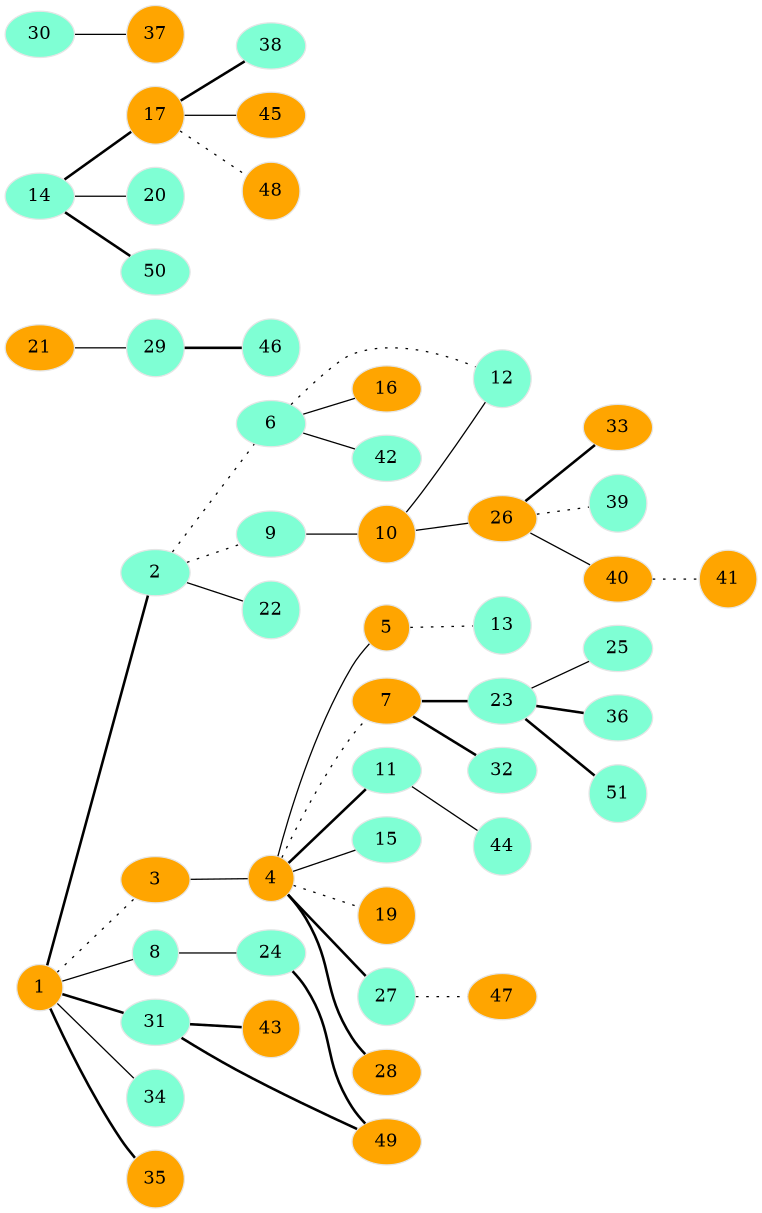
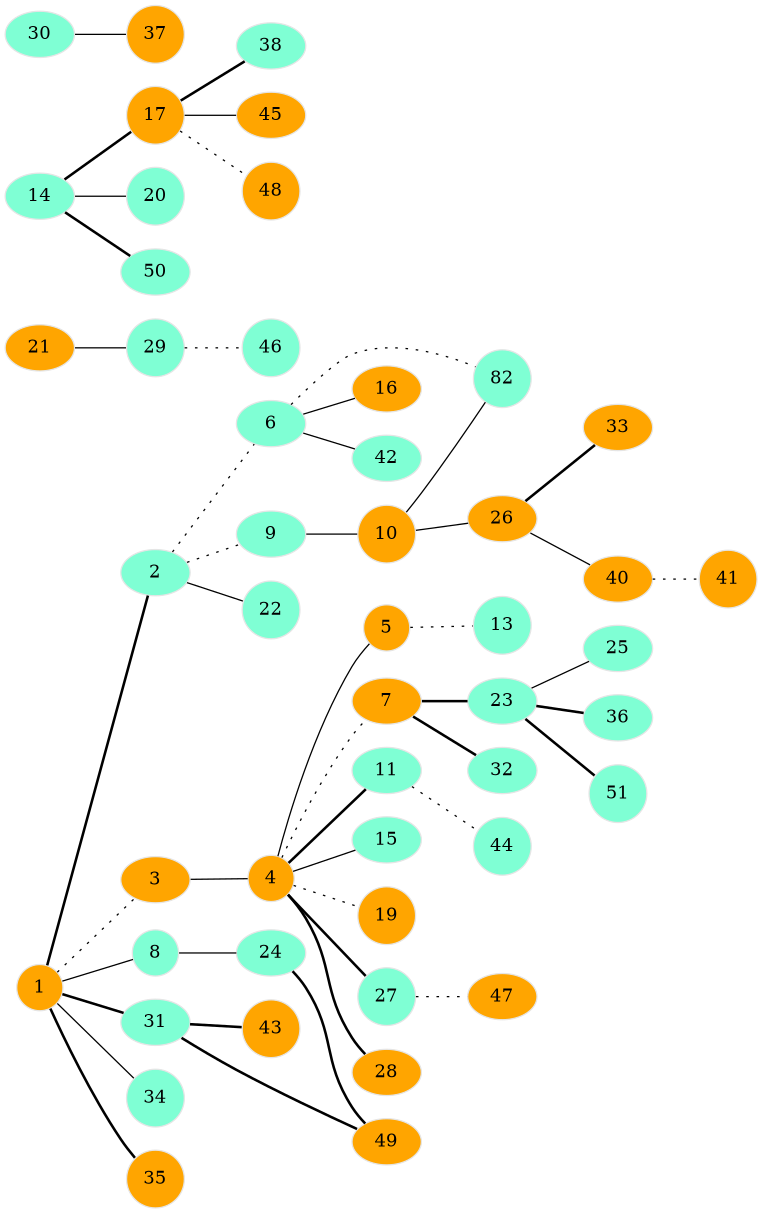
  graph {
    rankdir=LR
    node [color=gray90 fillcolor=aquamarine shape=ellipse style=filled]
    edge [style=solid]
    1 [fillcolor=orange shape=circle]
    2
    3 [fillcolor=orange]
    8 [shape=circle]
    31
    34 [shape=circle]
    35 [fillcolor=orange shape=circle]
    6
    9
    22 [shape=circle]
    4 [fillcolor=orange shape=circle]
    24
    43 [fillcolor=orange shape=circle]
    49 [fillcolor=orange]
-   12 [shape=circle]
+   12 [shape=circle label=82]
    16 [fillcolor=orange]
    42
    10 [fillcolor=orange shape=circle]
    5 [fillcolor=orange shape=circle]
    7 [fillcolor=orange]
    11
    15
    19 [fillcolor=orange shape=circle]
    27 [shape=circle]
    28 [fillcolor=orange]
    13 [shape=circle]
    23
    32
    44 [shape=circle]
    47 [fillcolor=orange]
    25
    36
    51 [shape=circle]
    21 [fillcolor=orange]
    29 [shape=circle]
    26 [fillcolor=orange]
    17 [fillcolor=orange shape=circle]
    14
    20 [shape=circle]
    50
    33 [fillcolor=orange]
-   39 [shape=circle]
    40 [fillcolor=orange]
    38
    45 [fillcolor=orange]
    48 [fillcolor=orange shape=circle]
    46 [shape=circle]
    37 [fillcolor=orange shape=circle]
    30
    41 [fillcolor=orange shape=circle]
    1 -- 2 [style=bold]
    1 -- 3 [style=dotted]
    1 -- 8
    1 -- 31 [style=bold]
    1 -- 34
    1 -- 35 [style=bold]
    2 -- 6 [style=dotted]
    2 -- 9 [style=dotted]
    2 -- 22
    3 -- 4
    8 -- 24
    31 -- 43 [style=bold]
    31 -- 49 [style=bold]
    6 -- 12 [style=dotted]
    6 -- 16
    6 -- 42
    9 -- 10
    4 -- 5
    4 -- 7 [style=dotted]
    4 -- 11 [style=bold]
    4 -- 15
    4 -- 19 [style=dotted]
    4 -- 27 [style=bold]
    4 -- 28 [style=bold]
    24 -- 49 [style=bold]
    10 -- 12
    10 -- 26
    5 -- 13 [style=dotted]
    7 -- 23 [style=bold]
    7 -- 32 [style=bold]
-   11 -- 44
+   11 -- 44 [style=dotted]
    27 -- 47 [style=dotted]
    23 -- 25
    23 -- 36 [style=bold]
    23 -- 51 [style=bold]
    21 -- 29
-   29 -- 46 [style=bold]
+   29 -- 46 [style=dotted]
    26 -- 33 [style=bold]
-   26 -- 39 [style=dotted]
    26 -- 40
    17 -- 38 [style=bold]
    17 -- 45
    17 -- 48 [style=dotted]
    14 -- 17 [style=bold]
    14 -- 20
    14 -- 50 [style=bold]
    40 -- 41 [style=dotted]
    30 -- 37
  }
